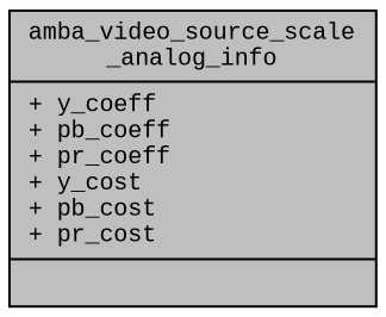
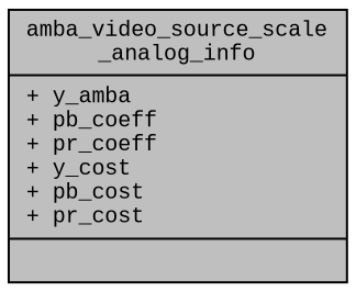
  digraph {
    fontname="Liberation Mono"
-   n1 [color=black fillcolor=grey75 fontcolor=black fontname="Liberation Mono" fontsize=10 height=0.2 label="{amba_video_source_scale\l_analog_info\n|+ y_coeff\l+ pb_coeff\l+ pr_coeff\l+ y_cost\l+ pb_cost\l+ pr_cost\l|}" shape=record style=filled width=0.4]
+   n1 [color=black fillcolor=grey75 fontcolor=black fontname="Liberation Mono" fontsize=10 height=0.2 label="{amba_video_source_scale\l_analog_info\n|+ y_amba\l+ pb_coeff\l+ pr_coeff\l+ y_cost\l+ pb_cost\l+ pr_cost\l|}" shape=record style=filled width=0.4]
  }
